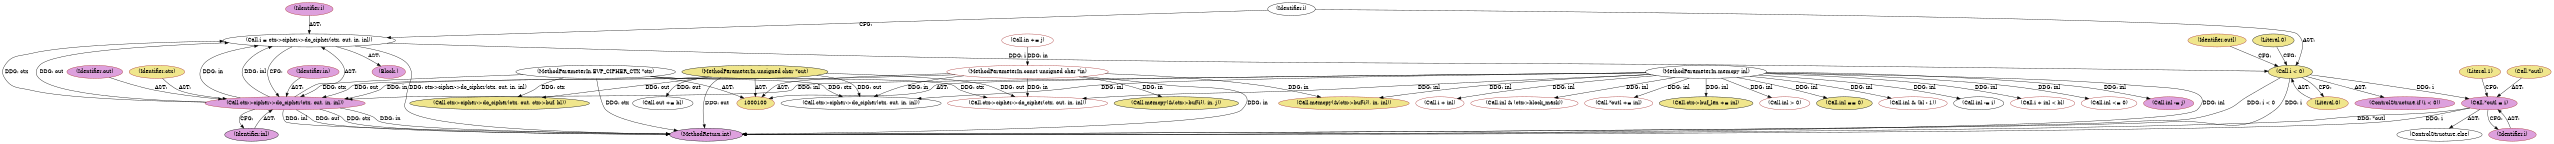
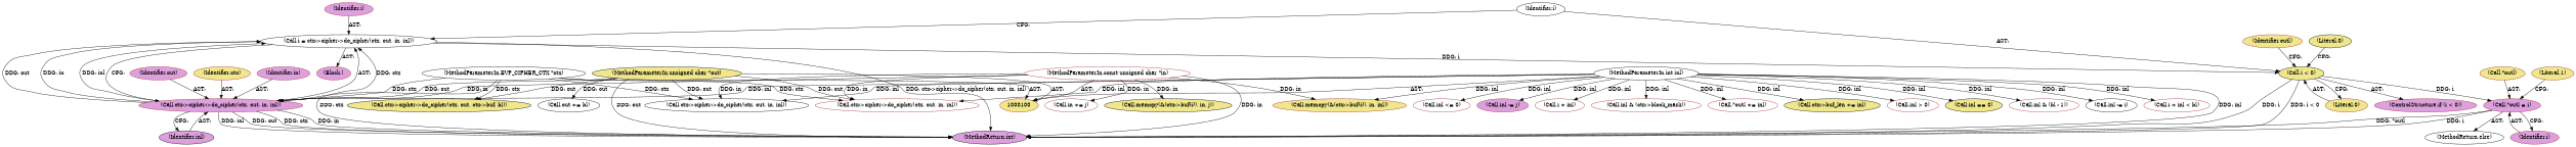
  digraph {
    node [color=brown fillcolor=white style=filled]
    n1 [fillcolor=plum label="(Call,*outl = i)"]
    n2 [color=black fillcolor=plum label="(MethodReturn,int)"]
    n3 [fillcolor=plum label="(Identifier,i)"]
-   n4 [color=black label="(ControlStructure,else)"]
+   n4 [color=black label="(MethodReturn,else)"]
    n5 [color=black fillcolor=khaki label="(Call,i < 0)"]
    n6 [fillcolor=khaki label="(Literal,0)"]
    n7 [fillcolor=plum label="(ControlStructure,if (i < 0))"]
    n8 [color=black label="(Call,i = ctx->cipher->do_cipher(ctx, out, in, inl))"]
    n9 [fillcolor=plum label="(Call,ctx->cipher->do_cipher(ctx, out, in, inl))"]
    n10 [fillcolor=plum label="(Block,)"]
    n11 [color=black fillcolor=plum label="(Identifier,inl)"]
    n12 [color=black label="(MethodParameterIn,EVP_CIPHER_CTX *ctx)"]
    n13 [color=black fillcolor=khaki label="(Call,ctx->cipher->do_cipher(ctx, out, ctx->buf, bl))"]
    n14 [color=black label="(Call,ctx->cipher->do_cipher(ctx, out, in, inl))"]
    n15 [label="(Call,ctx->cipher->do_cipher(ctx, out, in, inl))"]
    1000100 [fillcolor=khaki]
    n17 [color=black fillcolor=khaki label="(MethodParameterIn,unsigned char *out)"]
    n18 [color=black label="(Call,out += bl)"]
    n19 [label="(MethodParameterIn,const unsigned char *in)"]
    n20 [fillcolor=khaki label="(Call,memcpy(&(ctx->buf[i]), in, inl))"]
    n21 [label="(Call,in += j)"]
    n22 [color=black fillcolor=khaki label="(Call,memcpy(&(ctx->buf[i]), in, j))"]
-   n23 [color=black label="(MethodParameterIn,memcpy inl)"]
+   n23 [color=black label="(MethodParameterIn,int inl)"]
    n24 [label="(Call,inl <= 0)"]
    n25 [fillcolor=plum label="(Call,inl -= j)"]
    n26 [label="(Call,i + inl)"]
    n27 [label="(Call,inl & (ctx->block_mask))"]
    n28 [label="(Call,*outl += inl)"]
    n29 [color=black fillcolor=khaki label="(Call,ctx->buf_len += inl)"]
    n30 [label="(Call,inl > 0)"]
    n31 [color=black fillcolor=khaki label="(Call,inl == 0)"]
    n32 [label="(Call,inl & (bl - 1))"]
    n33 [color=black label="(Call,inl -= i)"]
    n34 [label="(Call,i + inl < bl)"]
    n35 [fillcolor=khaki label="(Literal,1)"]
    n36 [fillcolor=plum label="(Identifier,out)"]
    n37 [fillcolor=khaki label="(Identifier,outl)"]
    n38 [color=black fillcolor=khaki label="(Literal,0)"]
    n39 [fillcolor=khaki label="(Call,*outl)"]
    n40 [fillcolor=khaki label="(Identifier,ctx)"]
    n41 [color=black label="(Identifier,i)"]
    n42 [fillcolor=plum label="(Identifier,i)"]
    n43 [fillcolor=plum label="(Identifier,in)"]
    n1 -> n2 [label="DDG: *outl"]
    n1 -> n2 [label="DDG: i"]
    n1 -> n3 [label="CFG: "]
    n1 -> n4 [label="AST: "]
    n3 -> n1 [label="AST: "]
    n5 -> n1 [label="DDG: i"]
    n5 -> n2 [label="DDG: i < 0"]
    n5 -> n2 [label="DDG: i"]
    n5 -> n6 [label="CFG: "]
    n5 -> n7 [label="AST: "]
    n6 -> n5 [label="AST: "]
    n8 -> n2 [label="DDG: ctx->cipher->do_cipher(ctx, out, in, inl)"]
    n8 -> n5 [label="DDG: i"]
    n8 -> n9 [label="CFG: "]
    n8 -> n10 [label="AST: "]
    n9 -> n2 [label="DDG: in"]
    n9 -> n2 [label="DDG: inl"]
    n9 -> n2 [label="DDG: out"]
    n9 -> n2 [label="DDG: ctx"]
    n9 -> n8 [label="AST: "]
    n9 -> n8 [label="DDG: ctx"]
    n9 -> n8 [label="DDG: out"]
    n9 -> n8 [label="DDG: in"]
    n9 -> n8 [label="DDG: inl"]
    n9 -> n11 [label="CFG: "]
    n11 -> n9 [label="AST: "]
    n12 -> n2 [label="DDG: ctx"]
    n12 -> n9 [label="DDG: ctx"]
    n12 -> n13 [label="DDG: ctx"]
    n12 -> n14 [label="DDG: ctx"]
    n12 -> n15 [label="DDG: ctx"]
    n12 -> 1000100 [label="AST: "]
    n17 -> n2 [label="DDG: out"]
    n17 -> n9 [label="DDG: out"]
    n17 -> n13 [label="DDG: out"]
    n17 -> n14 [label="DDG: out"]
    n17 -> n15 [label="DDG: out"]
    n17 -> 1000100 [label="AST: "]
    n17 -> n18 [label="DDG: out"]
    n19 -> n2 [label="DDG: in"]
    n19 -> n9 [label="DDG: in"]
    n19 -> n14 [label="DDG: in"]
    n19 -> n15 [label="DDG: in"]
    n19 -> 1000100 [label="AST: "]
    n19 -> n20 [label="DDG: in"]
-   n21 -> n19 [label="DDG: in"]
+   n19 -> n21 [label="DDG: in"]
    n19 -> n22 [label="DDG: in"]
    n23 -> n2 [label="DDG: inl"]
    n23 -> n9 [label="DDG: inl"]
    n23 -> n14 [label="DDG: inl"]
    n23 -> n15 [label="DDG: inl"]
    n23 -> 1000100 [label="AST: "]
    n23 -> n20 [label="DDG: inl"]
    n23 -> n24 [label="DDG: inl"]
    n23 -> n25 [label="DDG: inl"]
    n23 -> n26 [label="DDG: inl"]
    n23 -> n27 [label="DDG: inl"]
    n23 -> n28 [label="DDG: inl"]
    n23 -> n29 [label="DDG: inl"]
    n23 -> n30 [label="DDG: inl"]
    n23 -> n31 [label="DDG: inl"]
    n23 -> n32 [label="DDG: inl"]
    n23 -> n33 [label="DDG: inl"]
    n23 -> n34 [label="DDG: inl"]
    n35 -> n1 [label="CFG: "]
    n36 -> n9 [label="AST: "]
    n37 -> n5 [label="CFG: "]
    n38 -> n5 [label="CFG: "]
    n39 -> n1 [label="AST: "]
    n40 -> n9 [label="AST: "]
    n41 -> n5 [label="AST: "]
    n41 -> n8 [label="CFG: "]
    n42 -> n8 [label="AST: "]
    n43 -> n9 [label="AST: "]
  }
